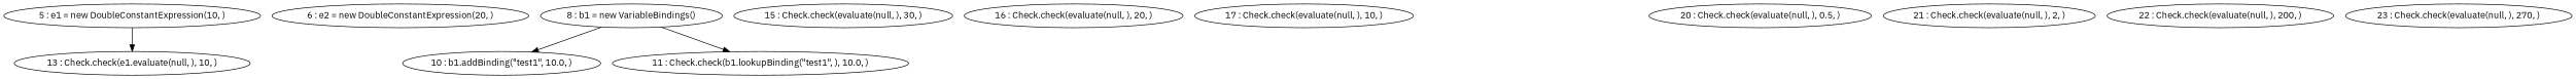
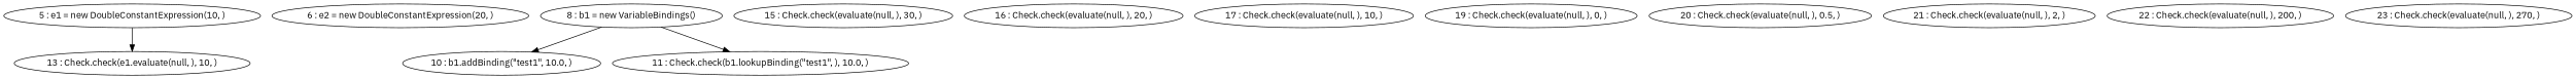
  digraph {
    fontname="IBM Plex Sans"
    node [fontname="IBM Plex Sans"]
    edge [fontname="IBM Plex Sans"]
    "5 : e1 = new DoubleConstantExpression(10, )"
    "13 : Check.check(e1.evaluate(null, ), 10, )"
    "6 : e2 = new DoubleConstantExpression(20, )"
    "8 : b1 = new VariableBindings()"
    "10 : b1.addBinding(\"test1\", 10.0, )"
    "11 : Check.check(b1.lookupBinding(\"test1\", ), 10.0, )"
    "15 : Check.check(evaluate(null, ), 30, )"
    "16 : Check.check(evaluate(null, ), 20, )"
    "17 : Check.check(evaluate(null, ), 10, )"
+   "19 : Check.check(evaluate(null, ), 0, )"
    "20 : Check.check(evaluate(null, ), 0.5, )"
    "21 : Check.check(evaluate(null, ), 2, )"
    "22 : Check.check(evaluate(null, ), 200, )"
    n14 [label="23 : Check.check(evaluate(null, ), 270, )"]
    "5 : e1 = new DoubleConstantExpression(10, )" -> "13 : Check.check(e1.evaluate(null, ), 10, )"
    "8 : b1 = new VariableBindings()" -> "10 : b1.addBinding(\"test1\", 10.0, )"
    "8 : b1 = new VariableBindings()" -> "11 : Check.check(b1.lookupBinding(\"test1\", ), 10.0, )"
  }
